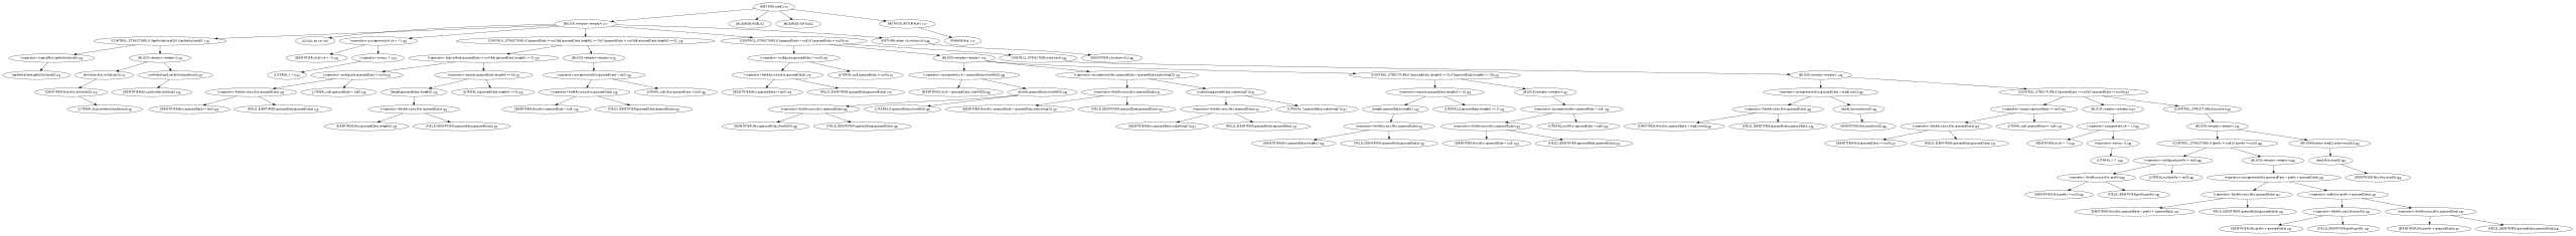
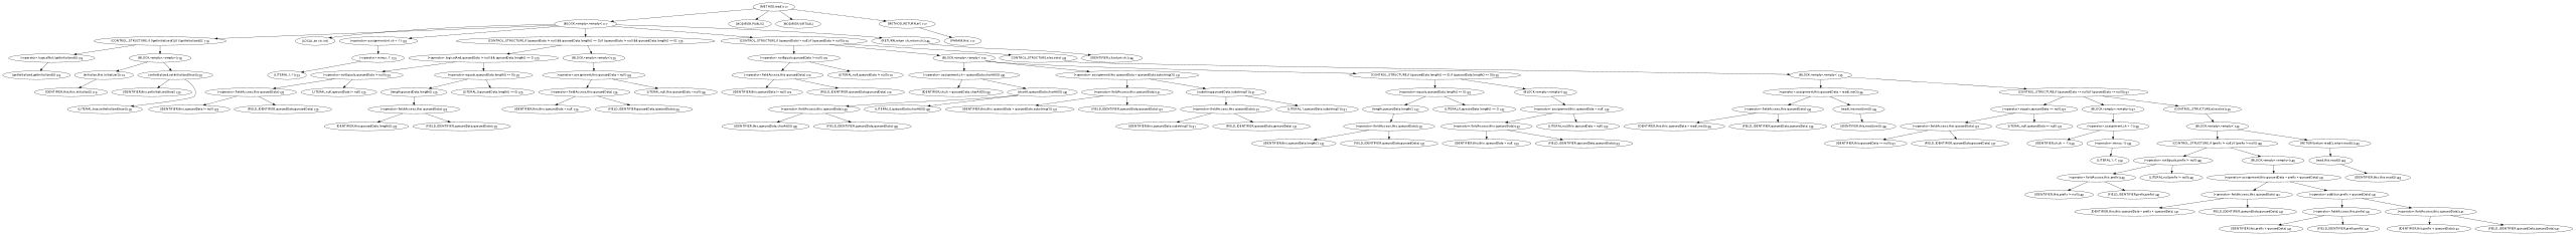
  digraph {
    fontname=Roboto
    node [fontname=Roboto]
    edge [fontname=Roboto]
    n1 [label=<(METHOD,read)<SUB>117</SUB>>]
    n2 [label=<(BLOCK,&lt;empty&gt;,&lt;empty&gt;)<SUB>117</SUB>>]
    n3 [label=<(MODIFIER,PUBLIC)>]
    n4 [label=<(MODIFIER,VIRTUAL)>]
    n5 [label=<(METHOD_RETURN,int)<SUB>117</SUB>>]
    n6 [label=<(PARAM,this)<SUB>117</SUB>>]
    n7 [label=<(CONTROL_STRUCTURE,if (!getInitialized()),if (!getInitialized()))<SUB>118</SUB>>]
    n8 [label=<(LOCAL,int ch: int)>]
    n9 [label=<(&lt;operator&gt;.assignment,int ch = -1)<SUB>123</SUB>>]
    n10 [label=<(CONTROL_STRUCTURE,if (queuedData != null &amp;&amp; queuedData.length() == 0),if (queuedData != null &amp;&amp; queuedData.length() == 0))<SUB>125</SUB>>]
    n11 [label=<(CONTROL_STRUCTURE,if (queuedData != null),if (queuedData != null))<SUB>129</SUB>>]
    n12 [label=<(RETURN,return ch;,return ch;)<SUB>146</SUB>>]
    n13 [label=<(&lt;operator&gt;.logicalNot,!getInitialized())<SUB>118</SUB>>]
    n14 [label=<(BLOCK,&lt;empty&gt;,&lt;empty&gt;)<SUB>118</SUB>>]
-   n15 [label=<(IDENTIFIER,ch,int ch = -1)<SUB>123</SUB>>]
    n16 [label=<(&lt;operator&gt;.minus,-1)<SUB>123</SUB>>]
    n17 [label=<(&lt;operator&gt;.logicalAnd,queuedData != null &amp;&amp; queuedData.length() == 0)<SUB>125</SUB>>]
    n18 [label=<(BLOCK,&lt;empty&gt;,&lt;empty&gt;)<SUB>125</SUB>>]
    n19 [label=<(&lt;operator&gt;.notEquals,queuedData != null)<SUB>129</SUB>>]
    n20 [label=<(BLOCK,&lt;empty&gt;,&lt;empty&gt;)<SUB>129</SUB>>]
    n21 [label=<(CONTROL_STRUCTURE,else,else)<SUB>135</SUB>>]
    n22 [label=<(IDENTIFIER,ch,return ch;)<SUB>146</SUB>>]
    n23 [label=<(getInitialized,getInitialized())<SUB>118</SUB>>]
    n24 [label=<(initialize,this.initialize())<SUB>119</SUB>>]
    n25 [label=<(setInitialized,setInitialized(true))<SUB>120</SUB>>]
    n26 [label=<(IDENTIFIER,this,this.initialize())<SUB>119</SUB>>]
    n27 [label=<(IDENTIFIER,this,setInitialized(true))<SUB>120</SUB>>]
    n28 [label=<(LITERAL,true,setInitialized(true))<SUB>120</SUB>>]
    n29 [label=<(LITERAL,1,-1)<SUB>123</SUB>>]
    n30 [label=<(&lt;operator&gt;.notEquals,queuedData != null)<SUB>125</SUB>>]
    n31 [label=<(&lt;operator&gt;.equals,queuedData.length() == 0)<SUB>125</SUB>>]
    n32 [label=<(&lt;operator&gt;.assignment,this.queuedData = null)<SUB>126</SUB>>]
    n33 [label=<(&lt;operator&gt;.fieldAccess,this.queuedData)<SUB>125</SUB>>]
    n34 [label=<(LITERAL,null,queuedData != null)<SUB>125</SUB>>]
    n35 [label=<(length,queuedData.length())<SUB>125</SUB>>]
    n36 [label=<(LITERAL,0,queuedData.length() == 0)<SUB>125</SUB>>]
    n37 [label=<(IDENTIFIER,this,queuedData != null)<SUB>125</SUB>>]
    n38 [label=<(FIELD_IDENTIFIER,queuedData,queuedData)<SUB>125</SUB>>]
    n39 [label=<(&lt;operator&gt;.fieldAccess,this.queuedData)<SUB>125</SUB>>]
    n40 [label=<(IDENTIFIER,this,queuedData.length())<SUB>125</SUB>>]
    n41 [label=<(FIELD_IDENTIFIER,queuedData,queuedData)<SUB>125</SUB>>]
    n42 [label=<(&lt;operator&gt;.fieldAccess,this.queuedData)<SUB>126</SUB>>]
    n43 [label=<(LITERAL,null,this.queuedData = null)<SUB>126</SUB>>]
    n44 [label=<(IDENTIFIER,this,this.queuedData = null)<SUB>126</SUB>>]
    n45 [label=<(FIELD_IDENTIFIER,queuedData,queuedData)<SUB>126</SUB>>]
    n46 [label=<(&lt;operator&gt;.fieldAccess,this.queuedData)<SUB>129</SUB>>]
    n47 [label=<(LITERAL,null,queuedData != null)<SUB>129</SUB>>]
    n48 [label=<(&lt;operator&gt;.assignment,ch = queuedData.charAt(0))<SUB>130</SUB>>]
    n49 [label=<(&lt;operator&gt;.assignment,this.queuedData = queuedData.substring(1))<SUB>131</SUB>>]
    n50 [label=<(CONTROL_STRUCTURE,if (queuedData.length() == 0),if (queuedData.length() == 0))<SUB>132</SUB>>]
    n51 [label=<(BLOCK,&lt;empty&gt;,&lt;empty&gt;)<SUB>135</SUB>>]
    n52 [label=<(IDENTIFIER,this,queuedData != null)<SUB>129</SUB>>]
    n53 [label=<(FIELD_IDENTIFIER,queuedData,queuedData)<SUB>129</SUB>>]
    n54 [label=<(IDENTIFIER,ch,ch = queuedData.charAt(0))<SUB>130</SUB>>]
    n55 [label=<(charAt,queuedData.charAt(0))<SUB>130</SUB>>]
    n56 [label=<(&lt;operator&gt;.fieldAccess,this.queuedData)<SUB>131</SUB>>]
    n57 [label=<(substring,queuedData.substring(1))<SUB>131</SUB>>]
    n58 [label=<(&lt;operator&gt;.equals,queuedData.length() == 0)<SUB>132</SUB>>]
    n59 [label=<(BLOCK,&lt;empty&gt;,&lt;empty&gt;)<SUB>132</SUB>>]
    n60 [label=<(&lt;operator&gt;.fieldAccess,this.queuedData)<SUB>130</SUB>>]
    n61 [label=<(LITERAL,0,queuedData.charAt(0))<SUB>130</SUB>>]
    n62 [label=<(IDENTIFIER,this,queuedData.charAt(0))<SUB>130</SUB>>]
    n63 [label=<(FIELD_IDENTIFIER,queuedData,queuedData)<SUB>130</SUB>>]
    n64 [label=<(IDENTIFIER,this,this.queuedData = queuedData.substring(1))<SUB>131</SUB>>]
    n65 [label=<(FIELD_IDENTIFIER,queuedData,queuedData)<SUB>131</SUB>>]
    n66 [label=<(&lt;operator&gt;.fieldAccess,this.queuedData)<SUB>131</SUB>>]
    n67 [label=<(LITERAL,1,queuedData.substring(1))<SUB>131</SUB>>]
    n68 [label=<(IDENTIFIER,this,queuedData.substring(1))<SUB>131</SUB>>]
    n69 [label=<(FIELD_IDENTIFIER,queuedData,queuedData)<SUB>131</SUB>>]
    n70 [label=<(length,queuedData.length())<SUB>132</SUB>>]
    n71 [label=<(LITERAL,0,queuedData.length() == 0)<SUB>132</SUB>>]
    n72 [label=<(&lt;operator&gt;.assignment,this.queuedData = null)<SUB>133</SUB>>]
    n73 [label=<(&lt;operator&gt;.fieldAccess,this.queuedData)<SUB>132</SUB>>]
    n74 [label=<(IDENTIFIER,this,queuedData.length())<SUB>132</SUB>>]
    n75 [label=<(FIELD_IDENTIFIER,queuedData,queuedData)<SUB>132</SUB>>]
    n76 [label=<(&lt;operator&gt;.fieldAccess,this.queuedData)<SUB>133</SUB>>]
    n77 [label=<(LITERAL,null,this.queuedData = null)<SUB>133</SUB>>]
    n78 [label=<(IDENTIFIER,this,this.queuedData = null)<SUB>133</SUB>>]
    n79 [label=<(FIELD_IDENTIFIER,queuedData,queuedData)<SUB>133</SUB>>]
    n80 [label=<(&lt;operator&gt;.assignment,this.queuedData = readLine())<SUB>136</SUB>>]
    n81 [label=<(CONTROL_STRUCTURE,if (queuedData == null),if (queuedData == null))<SUB>137</SUB>>]
    n82 [label=<(&lt;operator&gt;.fieldAccess,this.queuedData)<SUB>136</SUB>>]
    n83 [label=<(readLine,readLine())<SUB>136</SUB>>]
    n84 [label=<(&lt;operator&gt;.equals,queuedData == null)<SUB>737</SUB>>]
    n85 [label=<(BLOCK,&lt;empty&gt;,&lt;empty&gt;)<SUB>137</SUB>>]
    n86 [label=<(CONTROL_STRUCTURE,else,else)<SUB>139</SUB>>]
    n87 [label=<(IDENTIFIER,this,this.queuedData = readLine())<SUB>136</SUB>>]
    n88 [label=<(FIELD_IDENTIFIER,queuedData,queuedData)<SUB>136</SUB>>]
    n89 [label=<(IDENTIFIER,this,readLine())<SUB>136</SUB>>]
    n90 [label=<(&lt;operator&gt;.fieldAccess,this.queuedData)<SUB>137</SUB>>]
    n91 [label=<(LITERAL,null,queuedData == null)<SUB>137</SUB>>]
    n92 [label=<(&lt;operator&gt;.assignment,ch = -1)<SUB>138</SUB>>]
    n93 [label=<(BLOCK,&lt;empty&gt;,&lt;empty&gt;)<SUB>139</SUB>>]
    n94 [label=<(IDENTIFIER,this,queuedData == null)<SUB>137</SUB>>]
    n95 [label=<(FIELD_IDENTIFIER,queuedData,queuedData)<SUB>137</SUB>>]
    n96 [label=<(IDENTIFIER,ch,ch = -1)<SUB>138</SUB>>]
    n97 [label=<(&lt;operator&gt;.minus,-1)<SUB>138</SUB>>]
    n98 [label=<(LITERAL,1,-1)<SUB>138</SUB>>]
    n99 [label=<(CONTROL_STRUCTURE,if (prefix != null),if (prefix != null))<SUB>140</SUB>>]
    n100 [label=<(RETURN,return read();,return read();)<SUB>143</SUB>>]
    n101 [label=<(&lt;operator&gt;.notEquals,prefix != null)<SUB>140</SUB>>]
    n102 [label=<(BLOCK,&lt;empty&gt;,&lt;empty&gt;)<SUB>140</SUB>>]
    n103 [label=<(read,this.read())<SUB>143</SUB>>]
    n104 [label=<(&lt;operator&gt;.fieldAccess,this.prefix)<SUB>140</SUB>>]
    n105 [label=<(LITERAL,null,prefix != null)<SUB>140</SUB>>]
    n106 [label=<(&lt;operator&gt;.assignment,this.queuedData = prefix + queuedData)<SUB>141</SUB>>]
    n107 [label=<(IDENTIFIER,this,prefix != null)<SUB>140</SUB>>]
    n108 [label=<(FIELD_IDENTIFIER,prefix,prefix)<SUB>140</SUB>>]
    n109 [label=<(&lt;operator&gt;.fieldAccess,this.queuedData)<SUB>141</SUB>>]
    n110 [label=<(&lt;operator&gt;.addition,prefix + queuedData)<SUB>141</SUB>>]
    n111 [label=<(IDENTIFIER,this,this.queuedData = prefix + queuedData)<SUB>141</SUB>>]
    n112 [label=<(FIELD_IDENTIFIER,queuedData,queuedData)<SUB>141</SUB>>]
    n113 [label=<(&lt;operator&gt;.fieldAccess,this.prefix)<SUB>141</SUB>>]
    n114 [label=<(&lt;operator&gt;.fieldAccess,this.queuedData)<SUB>141</SUB>>]
    n115 [label=<(IDENTIFIER,this,prefix + queuedData)<SUB>141</SUB>>]
    n116 [label=<(FIELD_IDENTIFIER,prefix,prefix)<SUB>141</SUB>>]
    n117 [label=<(IDENTIFIER,this,prefix + queuedData)<SUB>141</SUB>>]
    n118 [label=<(FIELD_IDENTIFIER,queuedData,queuedData)<SUB>141</SUB>>]
    n119 [label=<(IDENTIFIER,this,this.read())<SUB>143</SUB>>]
    n1 -> n2
    n1 -> n3
    n1 -> n4
    n1 -> n5
    n2 -> n7
    n2 -> n8
    n2 -> n9
    n2 -> n10
    n2 -> n11
    n2 -> n12
    n5 -> n6
    n7 -> n13
    n7 -> n14
-   n9 -> n15
    n9 -> n16
    n10 -> n17
    n10 -> n18
    n11 -> n19
    n11 -> n20
    n11 -> n21
    n12 -> n22
    n13 -> n23
    n14 -> n24
    n14 -> n25
    n16 -> n29
    n17 -> n30
    n17 -> n31
    n18 -> n32
    n19 -> n46
    n19 -> n47
    n20 -> n48
    n20 -> n49
    n20 -> n50
    n21 -> n51
    n24 -> n26
    n25 -> n27
-   n26 -> n28
+   n25 -> n28
    n30 -> n33
    n30 -> n34
    n31 -> n35
    n31 -> n36
    n32 -> n42
    n32 -> n43
    n33 -> n37
    n33 -> n38
    n35 -> n39
    n39 -> n40
    n39 -> n41
    n42 -> n44
    n42 -> n45
    n46 -> n52
    n46 -> n53
    n48 -> n54
    n48 -> n55
    n49 -> n56
    n49 -> n57
    n50 -> n58
    n50 -> n59
    n51 -> n80
    n51 -> n81
    n55 -> n60
    n55 -> n61
    n56 -> n64
    n56 -> n65
    n57 -> n66
    n57 -> n67
    n58 -> n70
    n58 -> n71
    n59 -> n72
    n60 -> n62
    n60 -> n63
    n66 -> n68
    n66 -> n69
    n70 -> n73
    n72 -> n76
    n72 -> n77
    n73 -> n74
    n73 -> n75
    n76 -> n78
    n76 -> n79
    n80 -> n82
    n80 -> n83
    n81 -> n84
    n81 -> n85
    n81 -> n86
    n82 -> n87
    n82 -> n88
    n83 -> n89
    n84 -> n90
    n84 -> n91
    n85 -> n92
    n86 -> n93
    n90 -> n94
    n90 -> n95
    n92 -> n96
    n92 -> n97
    n93 -> n99
    n93 -> n100
    n97 -> n98
    n99 -> n101
    n99 -> n102
    n100 -> n103
    n101 -> n104
    n101 -> n105
    n102 -> n106
    n103 -> n119
    n104 -> n107
    n104 -> n108
    n106 -> n109
    n106 -> n110
    n109 -> n111
    n109 -> n112
    n110 -> n113
    n110 -> n114
    n113 -> n115
    n113 -> n116
    n114 -> n117
    n114 -> n118
  }
